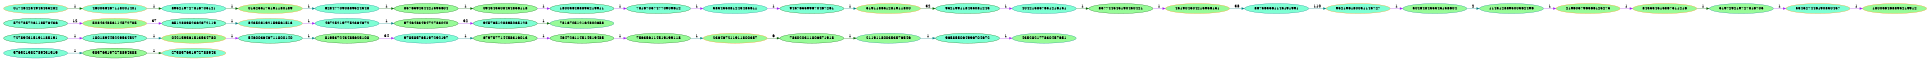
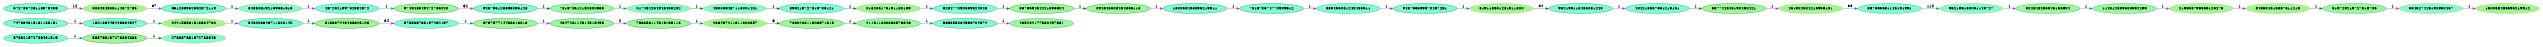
  digraph {
    rankdir=LR
    node [color=darkgreen fillcolor=aquamarine style=filled]
    edge [color=purple]
-   576521972789431519 [color=teal label=576521982789431519]
+   576521972789431519 [color=teal]
    585765197278894388 [fillcolor=palegreen]
    275857651972788943 [color=darkorange]
    042159561513534780 [color=darkorange fillcolor=palegreen]
    546003646711800140
    819537243485625108 [fillcolor=palegreen]
    978585765197292197 [color=teal]
    180189445229534527
    727894315191185191
    679757714458316013 [fillcolor=palegreen]
    464726114514519485 [fillcolor=palegreen]
    756356114519199118 [fillcolor=palegreen]
    236467211911800357 [color=darkorange fillcolor=palegreen]
    783020311806571918 [fillcolor=palegreen]
    n15 [color=teal fillcolor=palegreen label=211911800353576546]
    965855064996704672
    435282177830457651 [color=teal fillcolor=palegreen]
    508434856114572785 [color=darkorange fillcolor=palegreen]
    572785726118576436
    651288952364672119
    843508192159561513 [color=darkorange]
-   467252197752364672 [color=teal]
+   467252197752364672 [color=teal label=467252199752364672]
    974648349472783040 [fillcolor=palegreen]
    945765128895065128
    781670512164800658 [color=teal fillcolor=palegreen]
    n26 [color=darkorange label=017464234943435282]
    460036467118001401 [color=darkorange]
    895219727816705121 [color=teal]
    015255175191180189 [color=darkorange fillcolor=palegreen]
    628477090889524348 [color=teal]
    857659434421595604 [fillcolor=palegreen]
    094343508434856118 [fillcolor=palegreen]
    180036468895219911
    781670574770909612
    383435081243485611 [color=teal]
    945765599670467261
    519118651281911800 [color=darkorange fillcolor=palegreen]
    952199118435081243
    404215857651216151 [color=teal]
    857744545190450421 [fillcolor=palegreen]
    451904504215956151 [color=darkorange fillcolor=palegreen]
    867563561145191991 [color=teal]
    952196180031145727 [color=darkorange]
    304648435345158604 [color=teal fillcolor=palegreen]
    114312889500362496 [color=teal fillcolor=palegreen]
    219605796366125275 [color=darkorange fillcolor=palegreen]
    843534515867511216 [color=darkorange fillcolor=palegreen]
    519729219727816705 [color=teal fillcolor=palegreen]
    534527446190830457 [color=darkorange]
    180036468895219912 [color=darkorange fillcolor=palegreen]
    576521972789431519 -> 585765197278894388 [color=teal label=1]
    585765197278894388 -> 275857651972788943 [color=darkgreen label=1]
    042159561513534780 -> 546003646711800140 [label=1]
    546003646711800140 -> 819537243485625108 [color=teal label=1]
    819537243485625108 -> 978585765197292197 [label=34]
    978585765197292197 -> 679757714458316013 [color=teal label=1]
    180189445229534527 -> 042159561513534780 [color=teal label=1]
    727894315191185191 -> 180189445229534527 [label=1]
    679757714458316013 -> 464726114514519485 [label=1]
-   464726114514519485 -> 756356114519199118 [label=1]
+   464726114514519485 -> 756356114519199118 [label=2]
    756356114519199118 -> 236467211911800357 [color=teal label=1]
    236467211911800357 -> 783020311806571918 [color=darkgreen label=6]
    783020311806571918 -> n15 [color=darkgreen label=1]
    n15 -> 965855064996704672 [color=teal label=1]
    965855064996704672 -> 435282177830457651 [label=1]
    508434856114572785 -> 651288952364672119 [label=37]
    572785726118576436 -> 508434856114572785 [label=12]
    651288952364672119 -> 843508192159561513 [color=teal label=1]
    843508192159561513 -> 467252197752364672 [label=1]
    467252197752364672 -> 974648349472783040 [color=teal label=1]
    974648349472783040 -> 945765128895065128 [label=32]
    945765128895065128 -> 781670512164800658 [color=darkgreen label=1]
+   781670512164800658 -> n26 [color=teal label=1]
    n26 -> 460036467118001401 [color=darkgreen label=1]
    460036467118001401 -> 895219727816705121 [color=darkgreen label=1]
    895219727816705121 -> 015255175191180189 [color=darkgreen label=1]
    015255175191180189 -> 628477090889524348 [color=teal label=1]
    628477090889524348 -> 857659434421595604 [color=darkgreen label=1]
    857659434421595604 -> 094343508434856118 [color=darkgreen label=1]
    094343508434856118 -> 180036468895219911 [label=1]
    180036468895219911 -> 781670574770909612 [label=1]
    781670574770909612 -> 383435081243485611 [label=1]
    383435081243485611 -> 945765599670467261 [label=1]
    945765599670467261 -> 519118651281911800 [color=teal label=1]
    519118651281911800 -> 952199118435081243 [color=darkgreen label=32]
    952199118435081243 -> 404215857651216151 [label=1]
    404215857651216151 -> 857744545190450421 [color=darkgreen label=1]
    857744545190450421 -> 451904504215956151 [label=1]
    451904504215956151 -> 867563561145191991 [color=teal label=38]
    867563561145191991 -> 952196180031145727 [color=teal label=110]
    952196180031145727 -> 304648435345158604 [label=1]
-   304648435345158604 -> 114312889500362496 [color=teal label=2]
+   304648435345158604 -> 114312889500362496 [color=teal label=1]
    114312889500362496 -> 219605796366125275 [label=1]
    219605796366125275 -> 843534515867511216 [label=1]
    843534515867511216 -> 519729219727816705 [color=darkgreen label=1]
    519729219727816705 -> 534527446190830457 [label=1]
    534527446190830457 -> 180036468895219912 [label=1]
  }
